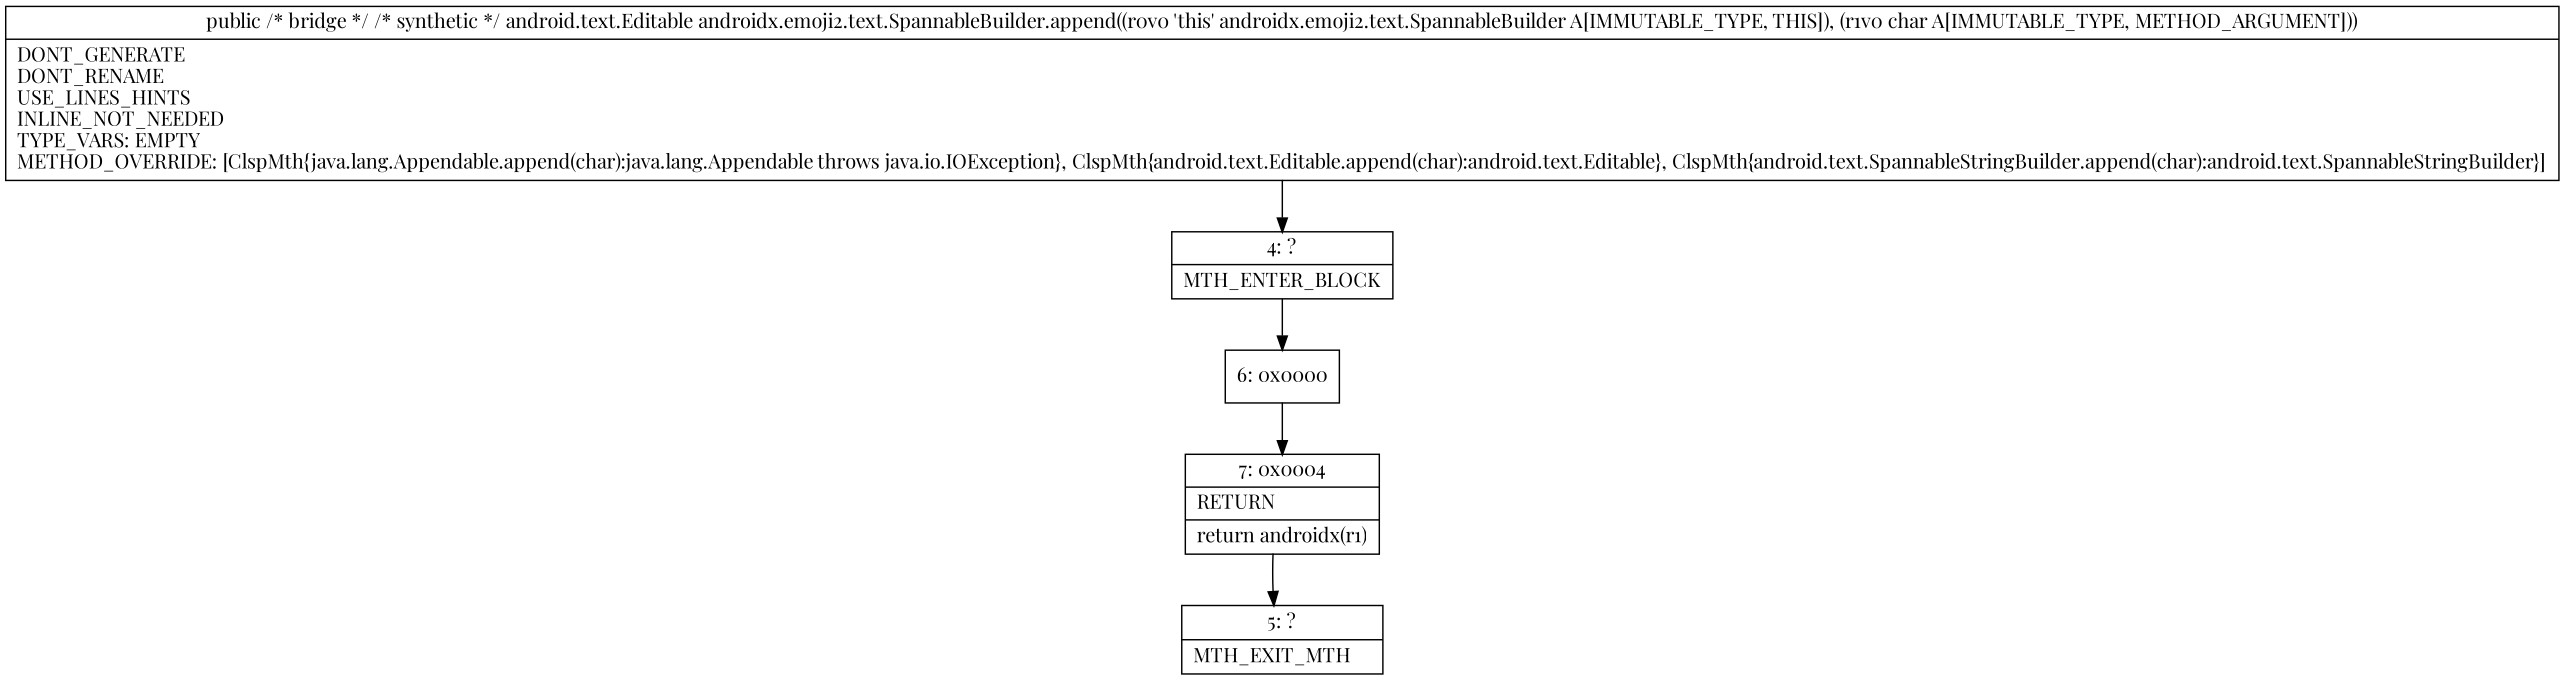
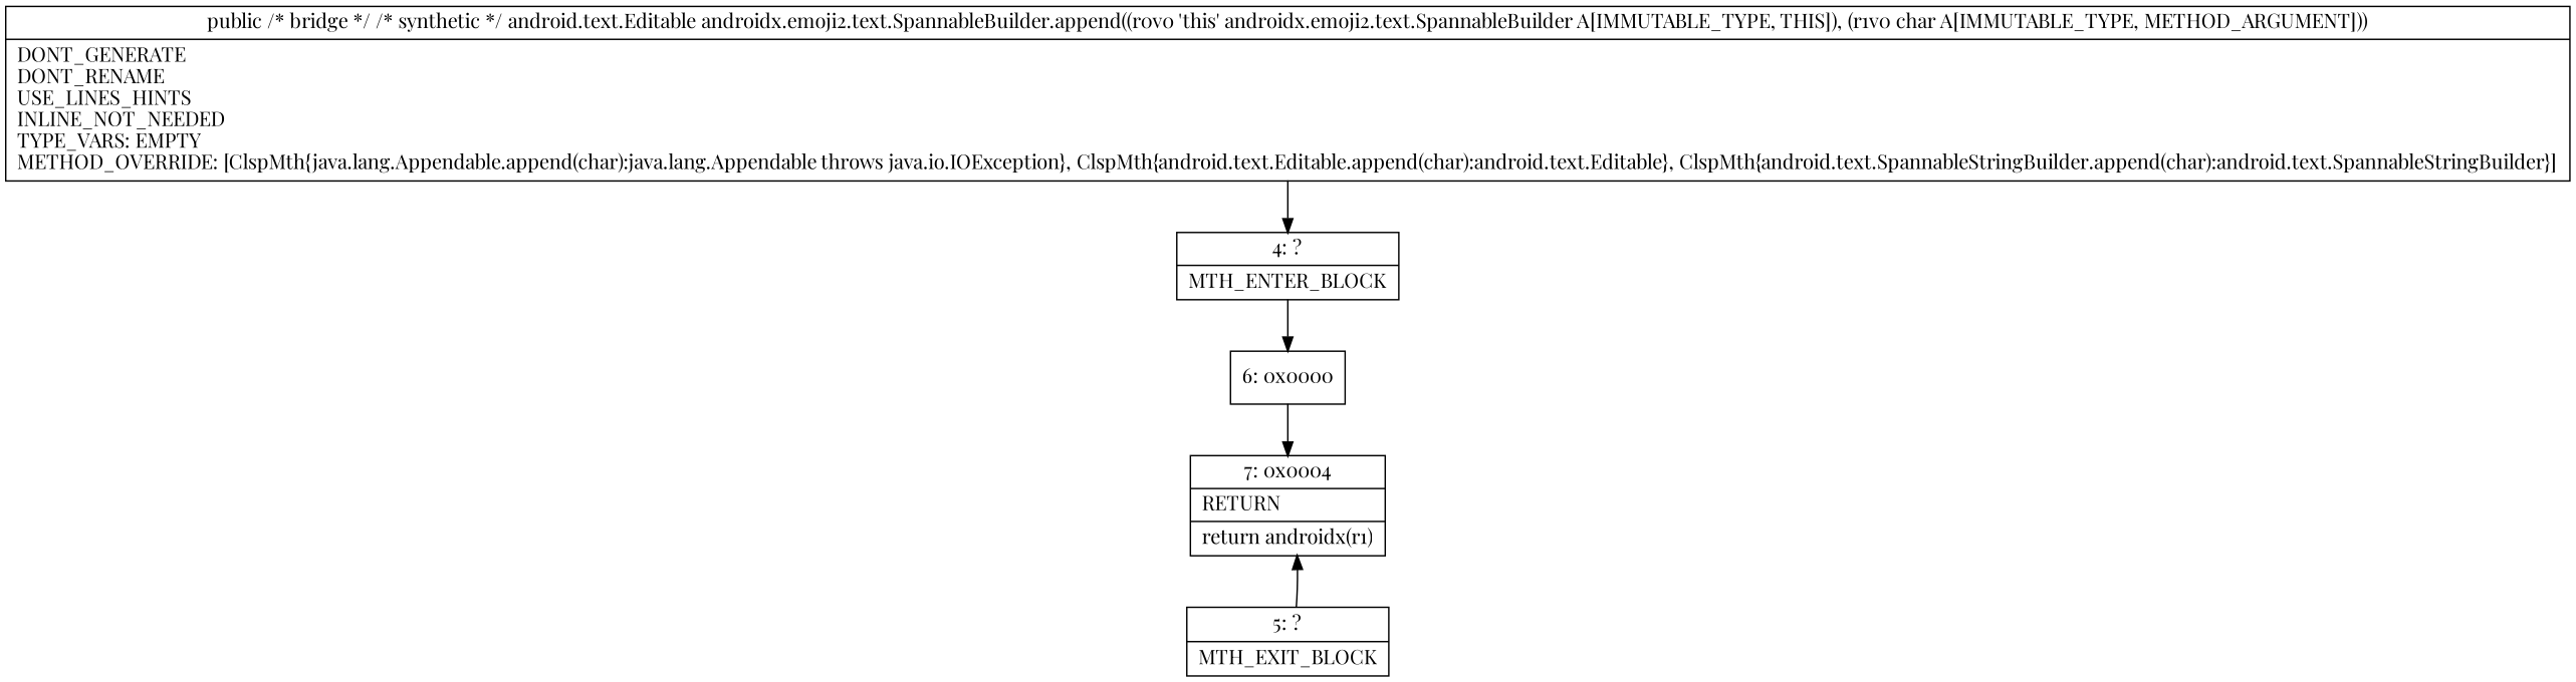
  digraph {
    fontname="Playfair Display"
    node [fontname="Playfair Display" shape=record]
    edge [fontname="Playfair Display"]
    n1 [label="{4\:\ ?|MTH_ENTER_BLOCK\l}"]
    n2 [label="{6\:\ 0x0000}"]
    n3 [label="{7\:\ 0x0004|RETURN\l|return androidx(r1)\l}"]
-   n4 [label="{5\:\ ?|MTH_EXIT_MTH\l}"]
+   n4 [label="{5\:\ ?|MTH_EXIT_BLOCK\l}"]
    n5 [label="{public \/* bridge *\/ \/* synthetic *\/ android.text.Editable androidx.emoji2.text.SpannableBuilder.append((r0v0 'this' androidx.emoji2.text.SpannableBuilder A[IMMUTABLE_TYPE, THIS]), (r1v0 char A[IMMUTABLE_TYPE, METHOD_ARGUMENT]))  | DONT_GENERATE\lDONT_RENAME\lUSE_LINES_HINTS\lINLINE_NOT_NEEDED\lTYPE_VARS: EMPTY\lMETHOD_OVERRIDE: [ClspMth\{java.lang.Appendable.append(char):java.lang.Appendable throws java.io.IOException\}, ClspMth\{android.text.Editable.append(char):android.text.Editable\}, ClspMth\{android.text.SpannableStringBuilder.append(char):android.text.SpannableStringBuilder\}]\l}"]
    n1 -> n2
    n2 -> n3
-   n3 -> n4
+   n4 -> n3
    n5 -> n1
  }
